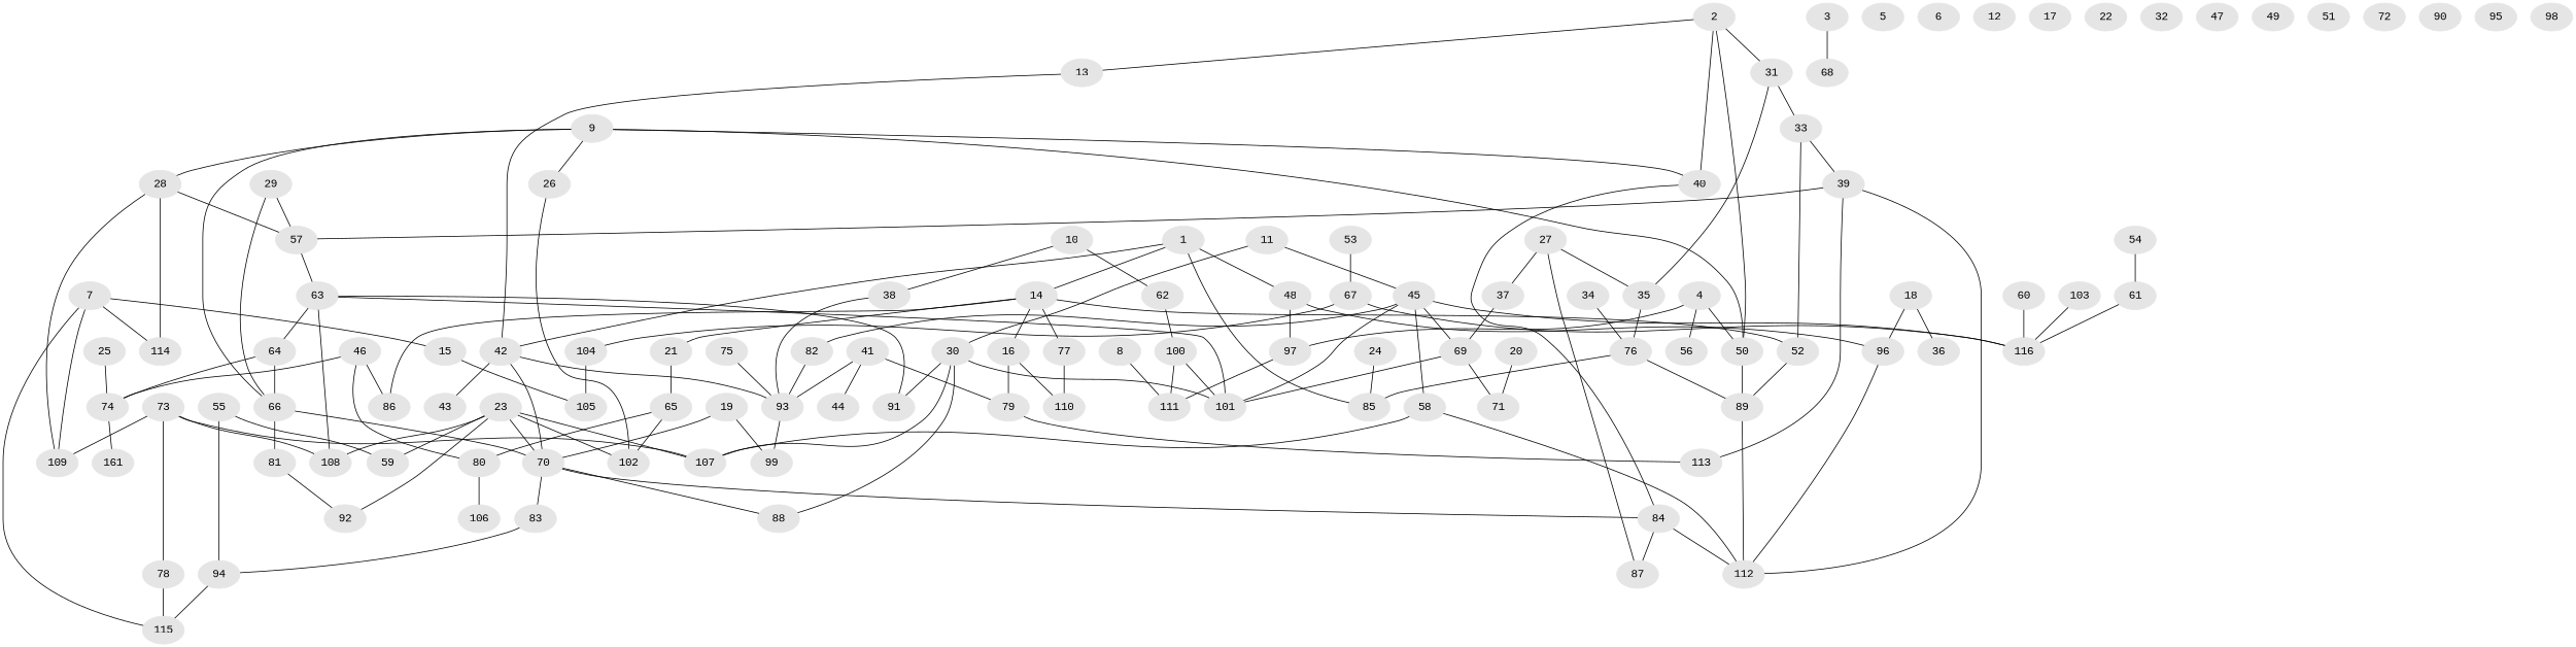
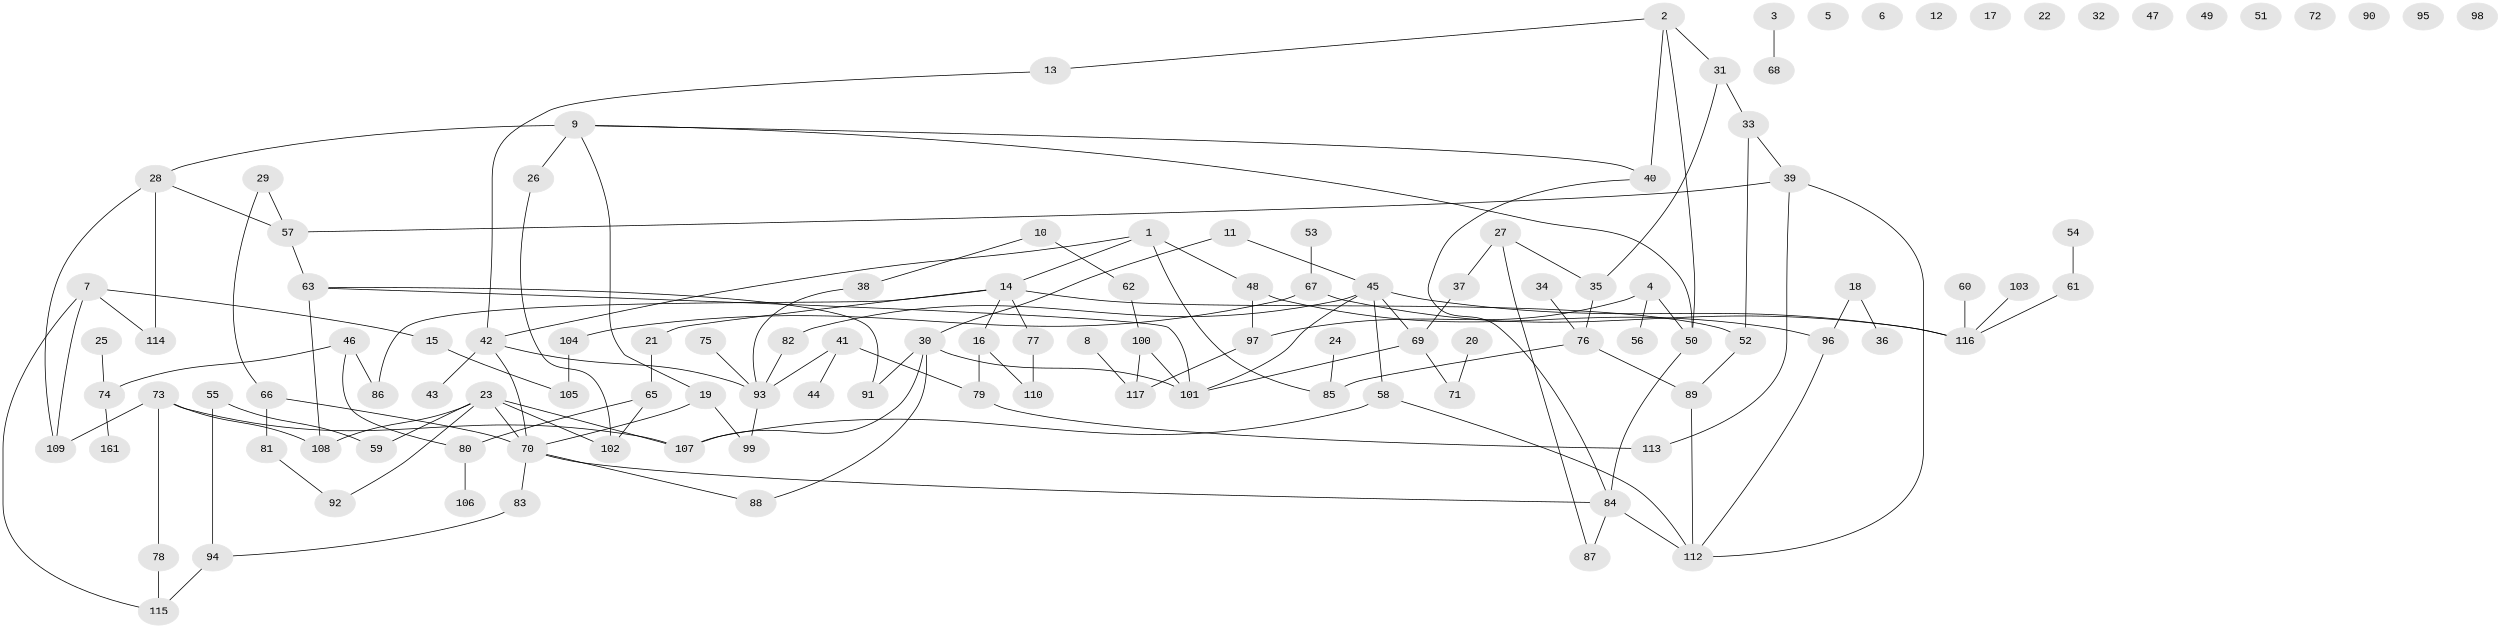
  graph {
    fontname="Liberation Mono"
    node [color=gray90 fontname="Liberation Mono" style=filled]
    edge [fontname="Liberation Mono"]
    1
    14
    42
    48
    85
    16
    21
    52
    77
    86
    70
    93
    43
    97
    96
    67
    116
    104
    2
    13
    31
    40
    50
    35
    33
    84
    3
    68
    4
    56
-   117 [label=111]
+   117
    5
    6
    7
    15
    109
    114
    115
    105
    8
    9
    26
    28
    66
    102
    57
    81
    10
    38
    62
    100
    11
    30
    45
    107
    88
    91
    101
    69
    58
    82
    12
    79
    110
    65
    89
    113
    17
    18
    36
    112
    19
    99
    83
    20
    71
    80
    22
    23
    59
    92
    108
    24
    25
    74
    n86 [label=161]
    27
    87
    37
    76
    63
    29
    39
    32
    34
    41
    44
    46
    106
    47
    49
    51
    53
    54
    61
    55
    94
-   64
    60
    72
    73
    78
    75
    90
    95
    98
    103
    1 -- 14
    1 -- 42
    1 -- 48
    1 -- 85
    14 -- 16
    14 -- 21
    14 -- 52
    14 -- 77
    14 -- 86
    42 -- 70
    42 -- 93
    42 -- 43
    48 -- 97
    48 -- 96
    16 -- 79
    16 -- 110
    21 -- 65
    52 -- 89
    77 -- 110
    70 -- 84
    70 -- 88
    70 -- 83
    93 -- 99
    97 -- 117
    96 -- 112
    67 -- 116
    67 -- 104
    104 -- 105
    2 -- 13
    2 -- 31
    2 -- 40
    2 -- 50
    13 -- 42
    31 -- 35
    31 -- 33
    40 -- 84
-   50 -- 89
+   50 -- 84
    35 -- 76
    33 -- 52
    33 -- 39
    84 -- 112
    84 -- 87
    3 -- 68
    4 -- 97
    4 -- 50
    4 -- 56
    7 -- 15
    7 -- 109
    7 -- 114
    7 -- 115
    15 -- 105
    8 -- 117
    9 -- 40
    9 -- 50
    9 -- 26
    9 -- 28
-   9 -- 66
+   9 -- 19
    26 -- 102
    28 -- 109
    28 -- 114
    28 -- 57
    66 -- 70
    66 -- 81
    57 -- 63
    81 -- 92
    10 -- 38
    10 -- 62
    38 -- 93
    62 -- 100
    100 -- 117
    100 -- 101
    11 -- 30
    11 -- 45
    30 -- 107
    30 -- 88
    30 -- 91
    30 -- 101
    45 -- 116
    45 -- 101
    45 -- 69
    45 -- 58
    45 -- 82
    69 -- 101
    69 -- 71
    58 -- 107
    58 -- 112
    82 -- 93
    79 -- 113
    65 -- 102
    65 -- 80
    89 -- 112
    18 -- 96
    18 -- 36
    19 -- 70
    19 -- 99
    83 -- 94
    20 -- 71
    80 -- 106
    23 -- 70
    23 -- 102
    23 -- 107
    23 -- 59
    23 -- 92
    23 -- 108
    24 -- 85
    25 -- 74
    74 -- n86
    27 -- 35
    27 -- 87
    27 -- 37
    37 -- 69
    76 -- 85
    76 -- 89
    63 -- 91
    63 -- 101
    63 -- 108
-   63 -- 64
    29 -- 66
    29 -- 57
    39 -- 57
    39 -- 113
    39 -- 112
    34 -- 76
    41 -- 93
    41 -- 79
    41 -- 44
    46 -- 86
    46 -- 80
    46 -- 74
    53 -- 67
    54 -- 61
    61 -- 116
    55 -- 59
    55 -- 94
    94 -- 115
-   64 -- 66
-   64 -- 74
    60 -- 116
    73 -- 109
    73 -- 107
    73 -- 108
    73 -- 78
    78 -- 115
    75 -- 93
    103 -- 116
  }
